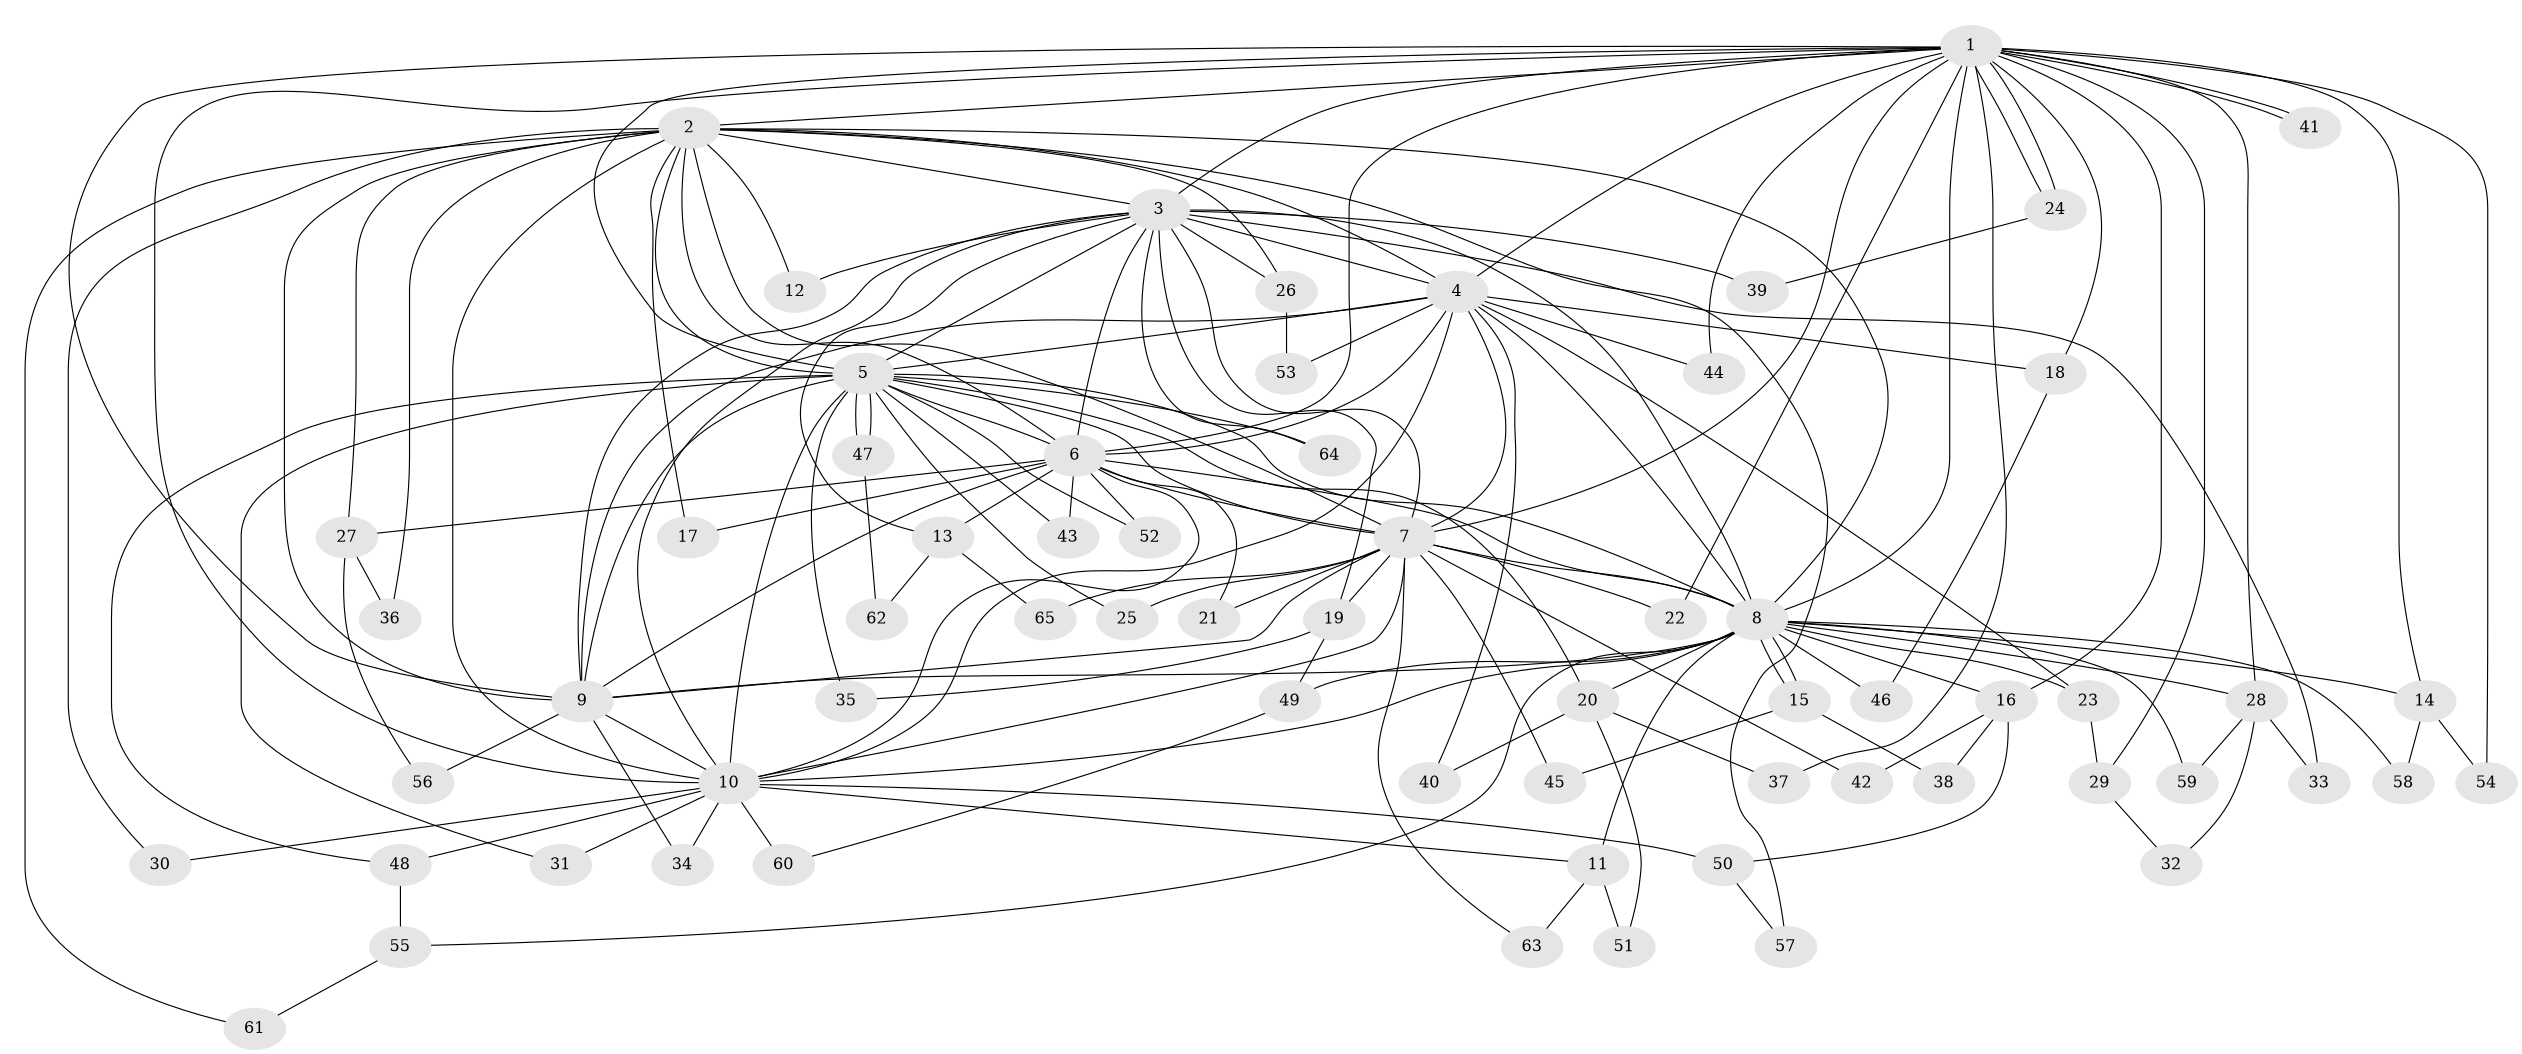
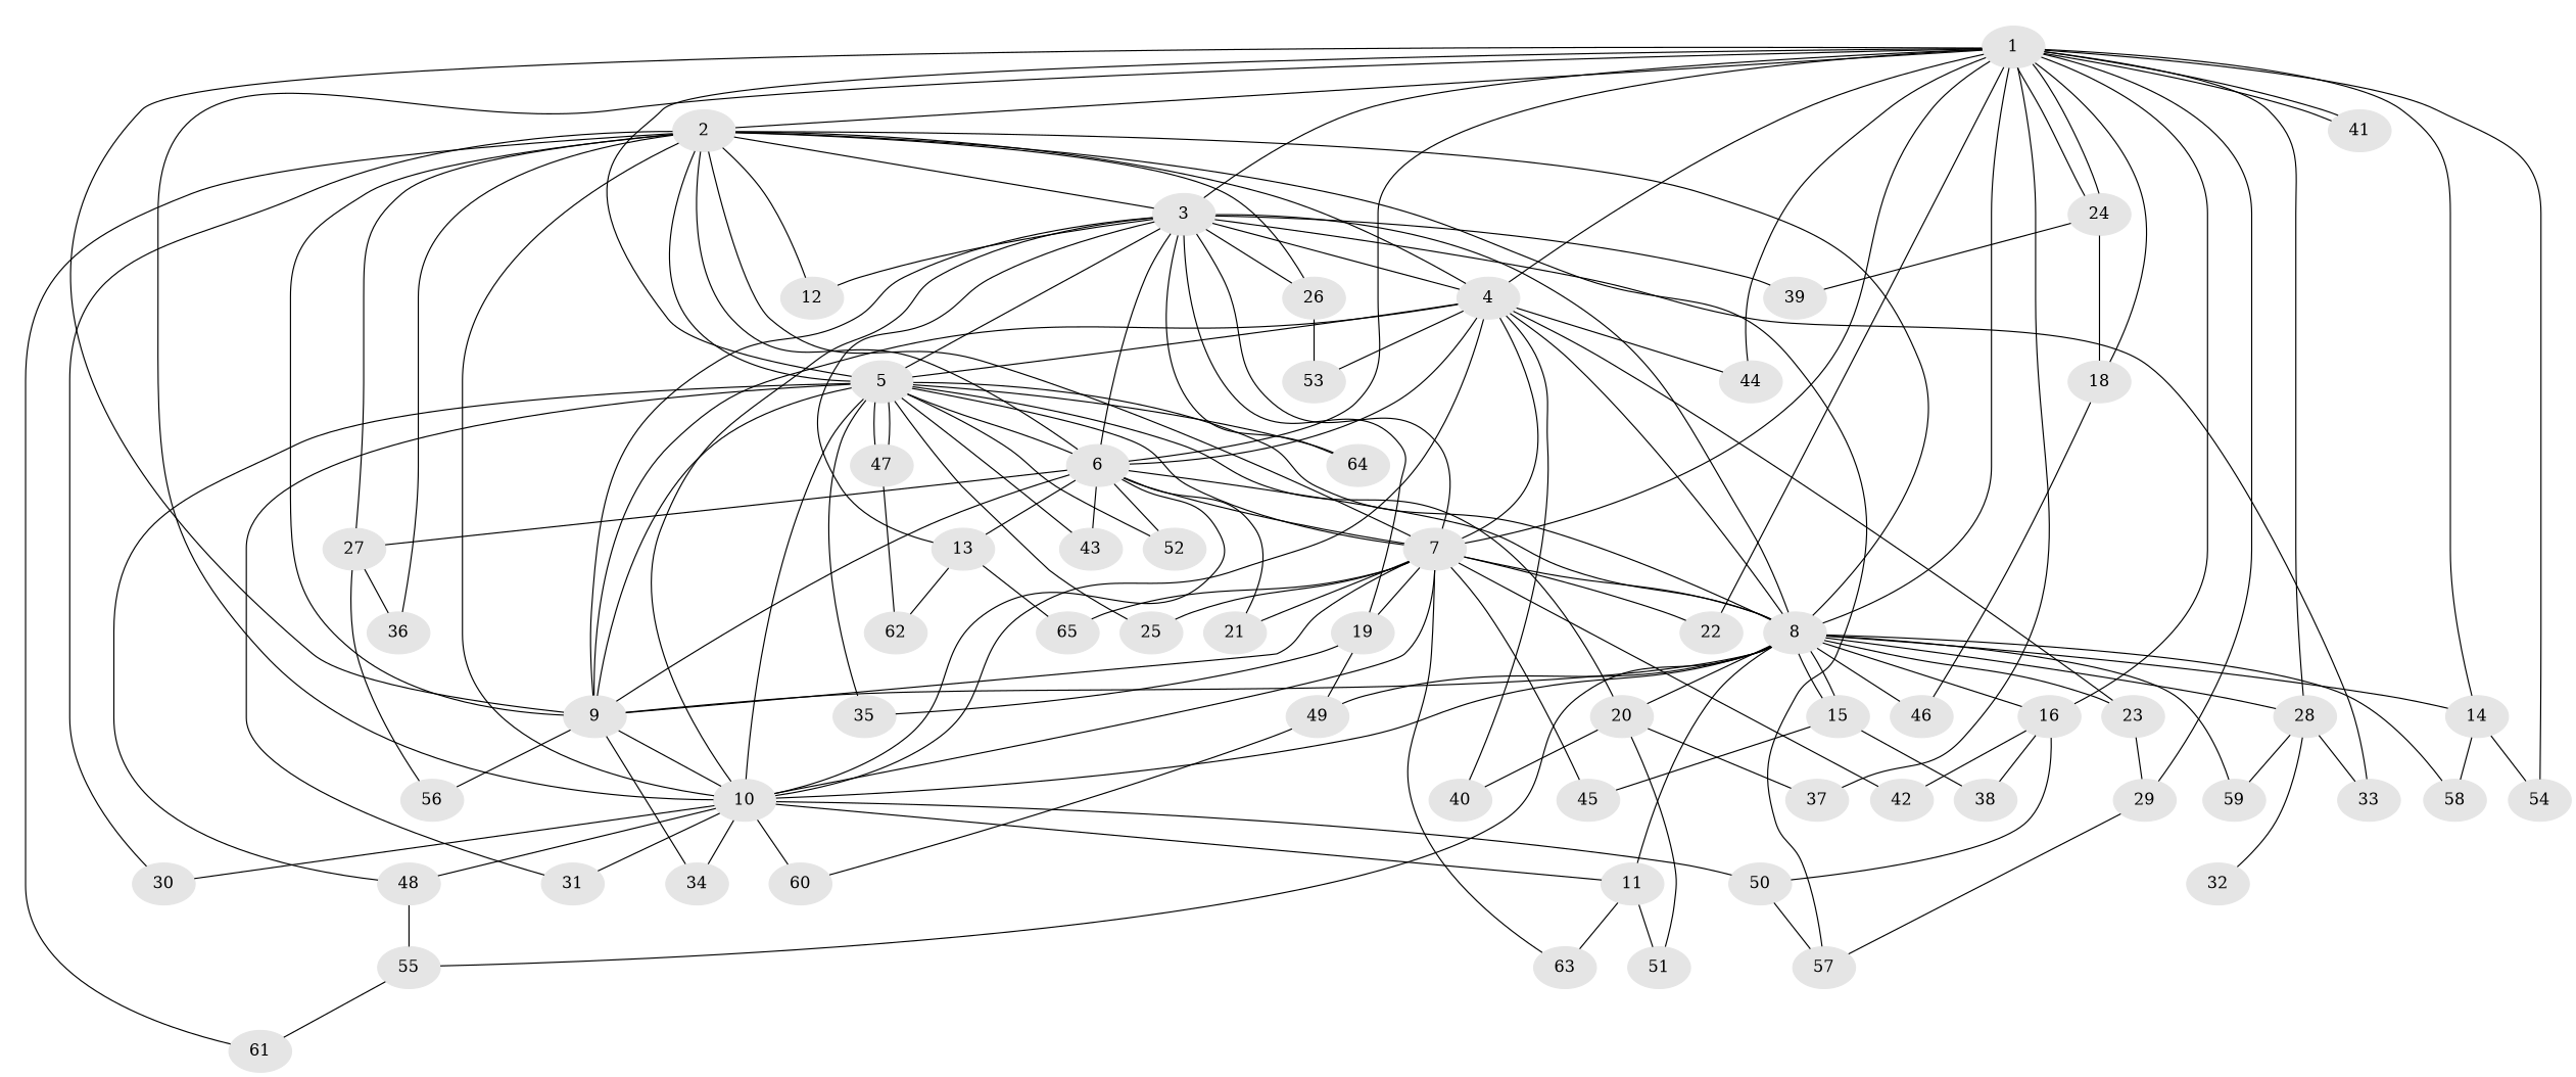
  graph {
    node [color=gray90 style=filled]
    1
    2
    3
    4
    5
    6
    7
    8
    9
    10
    14
    16
    18
    22
    24
    28
    29
    37
    41
    44
    54
    12
-   17
    26
    27
    30
    36
    57
    61
    13
    19
    33
    39
    64
    23
    40
    53
    20
    25
    31
    35
    43
    47
    48
    52
    21
    42
    45
    63
    65
    11
    15
    46
    49
    55
    58
    59
    34
    56
    50
    60
    38
    32
    62
    51
    1 -- 2
    1 -- 3
    1 -- 4
    1 -- 5
    1 -- 6
    1 -- 7
    1 -- 8
    1 -- 9
    1 -- 10
    1 -- 14
    1 -- 16
    1 -- 18
    1 -- 22
    1 -- 24
    1 -- 24
    1 -- 28
    1 -- 29
    1 -- 37
    1 -- 41
    1 -- 41
    1 -- 44
    1 -- 54
    2 -- 3
    2 -- 4
    2 -- 5
    2 -- 6
    2 -- 7
    2 -- 8
    2 -- 9
    2 -- 10
    2 -- 12
-   2 -- 17
    2 -- 26
    2 -- 27
    2 -- 30
    2 -- 36
    2 -- 57
    2 -- 61
    3 -- 4
    3 -- 5
    3 -- 6
    3 -- 7
    3 -- 8
    3 -- 9
    3 -- 10
    3 -- 12
    3 -- 26
    3 -- 13
    3 -- 19
    3 -- 33
    3 -- 39
    3 -- 64
    4 -- 5
    4 -- 6
    4 -- 7
    4 -- 8
    4 -- 9
    4 -- 10
-   4 -- 18
+   24 -- 18
    4 -- 44
    4 -- 23
    4 -- 40
    4 -- 53
    5 -- 6
    5 -- 7
    5 -- 8
    5 -- 9
    5 -- 10
    5 -- 64
    5 -- 20
    5 -- 25
    5 -- 31
    5 -- 35
    5 -- 43
    5 -- 47
    5 -- 47
    5 -- 48
    5 -- 52
    6 -- 7
    6 -- 8
    6 -- 9
    6 -- 10
-   6 -- 17
    6 -- 27
    6 -- 13
    6 -- 43
    6 -- 52
    6 -- 21
    7 -- 8
    7 -- 9
    7 -- 10
    7 -- 22
    7 -- 19
    7 -- 25
    7 -- 21
    7 -- 42
    7 -- 45
    7 -- 63
    7 -- 65
    8 -- 9
    8 -- 10
    8 -- 14
    8 -- 16
    8 -- 28
    8 -- 23
    8 -- 20
    8 -- 11
    8 -- 15
    8 -- 15
    8 -- 46
    8 -- 49
    8 -- 55
    8 -- 58
    8 -- 59
    9 -- 10
    9 -- 34
    9 -- 56
    10 -- 30
    10 -- 31
    10 -- 48
    10 -- 11
    10 -- 34
    10 -- 50
    10 -- 60
    14 -- 54
    14 -- 58
    16 -- 42
    16 -- 50
    16 -- 38
    18 -- 46
    24 -- 39
    28 -- 33
    28 -- 59
    28 -- 32
-   29 -- 32
+   29 -- 57
    26 -- 53
    27 -- 36
    27 -- 56
    13 -- 65
    13 -- 62
    19 -- 35
    19 -- 49
    23 -- 29
    20 -- 37
    20 -- 40
    20 -- 51
    47 -- 62
    48 -- 55
    11 -- 63
    11 -- 51
    15 -- 45
    15 -- 38
    49 -- 60
    55 -- 61
    50 -- 57
  }
